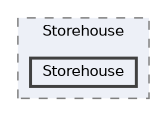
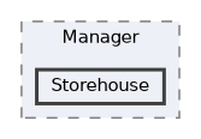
  digraph {
    compound=true
    n1 [color=grey25 fillcolor="#edf0f7" fontname=Helvetica fontsize=10 height=0.2 label=Storehouse shape=box style="filled,bold" width=0.4]
    subgraph cluster_1 {
      bgcolor="#edf0f7"
      fontname=Helvetica
      fontsize=10
-     label=Storehouse
+     label=Manager
      pencolor=grey50
      style="filled,dashed"
      n1
    }
  }
